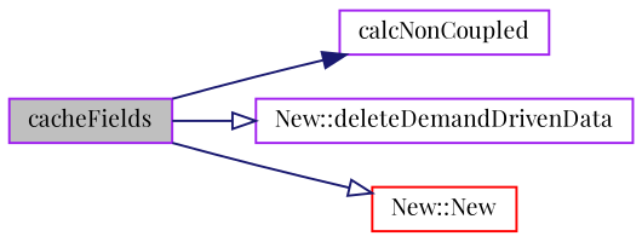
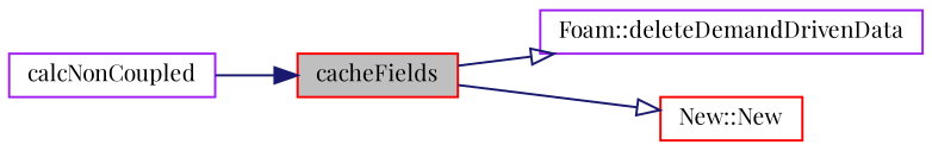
  digraph {
    fontname="Playfair Display"
    rankdir=LR
    node [color=red fontname="Playfair Display" fontsize=10 shape=record]
    edge [arrowhead=onormal color=midnightblue fontname="Playfair Display" fontsize=10 labelfontname=Helvetica labelfontsize=10 style=solid]
-   n1 [color=purple fillcolor=grey75 fontcolor=black height=0.2 label=cacheFields style=filled width=0.4]
+   n1 [fillcolor=grey75 fontcolor=black height=0.2 label=cacheFields style=filled width=0.4]
    n2 [color=purple height=0.2 label=calcNonCoupled width=0.4]
-   n3 [color=purple height=0.2 label="New::deleteDemandDrivenData" width=0.4]
+   n3 [color=purple height=0.2 label="Foam::deleteDemandDrivenData" width=0.4]
    n4 [height=0.2 label="New::New" width=0.4]
-   n1 -> n2 [arrowhead=normal]
+   n2 -> n1 [arrowhead=normal]
    n1 -> n3
    n1 -> n4
  }
